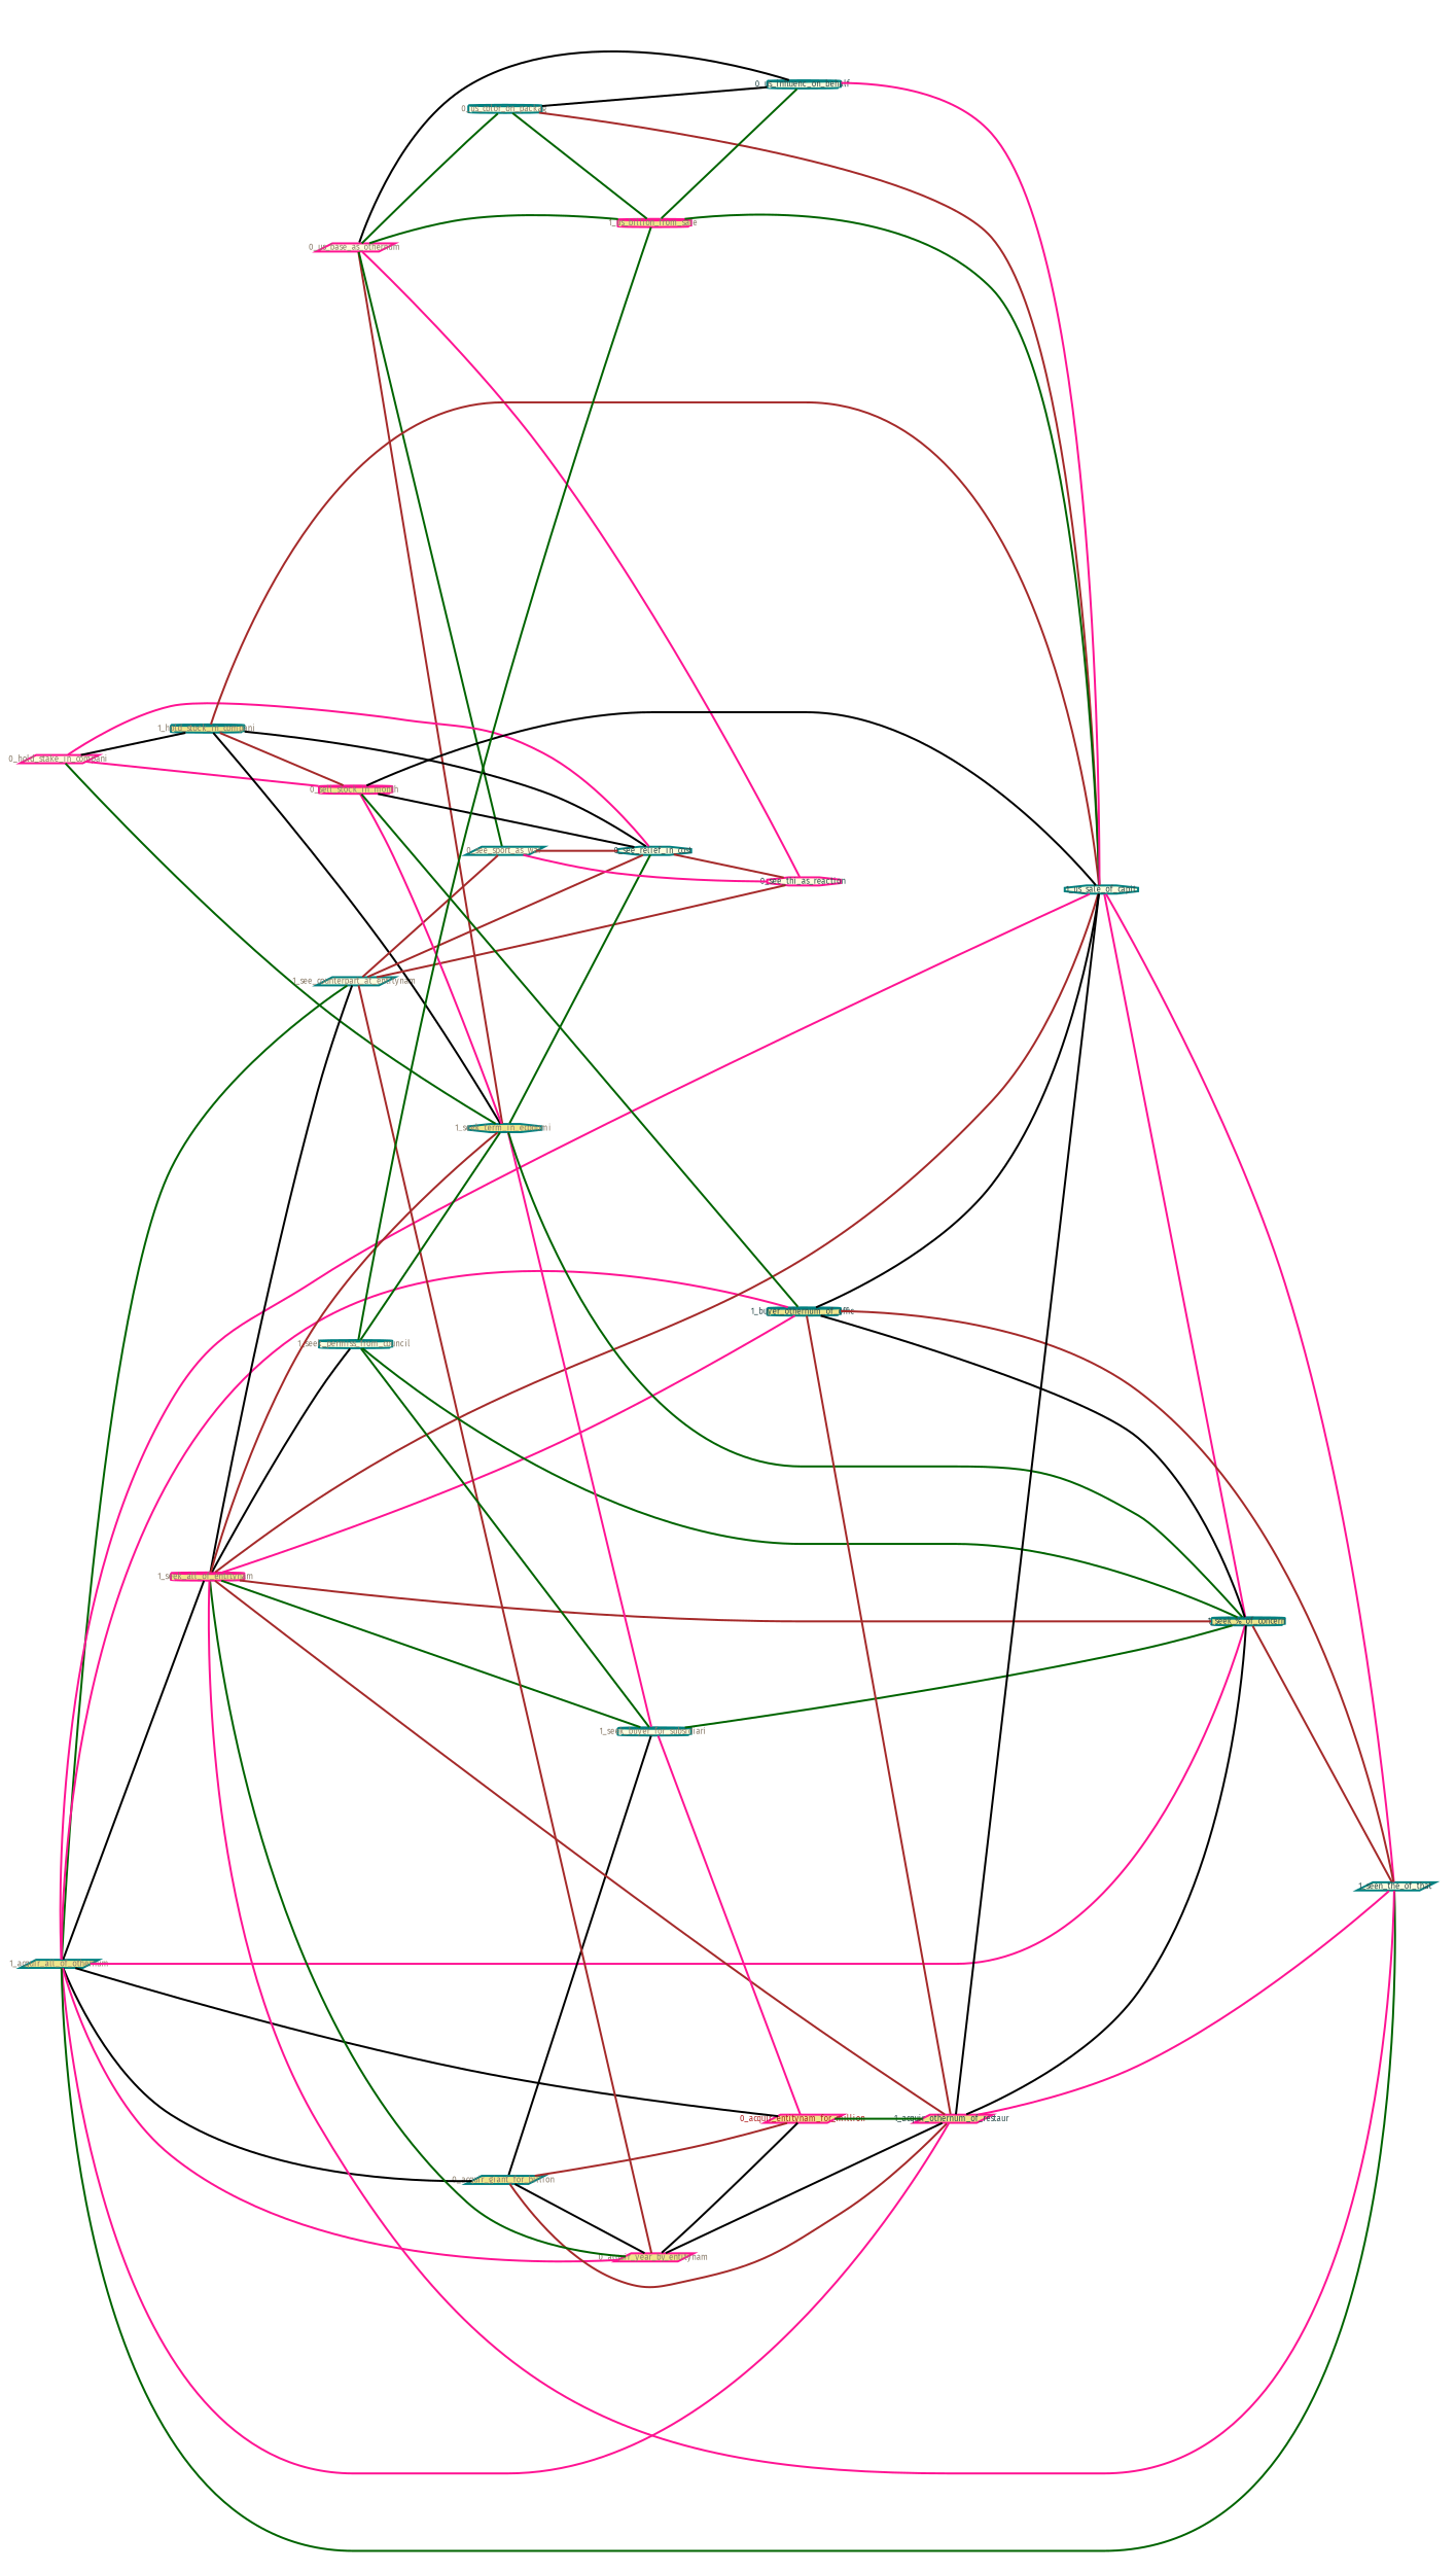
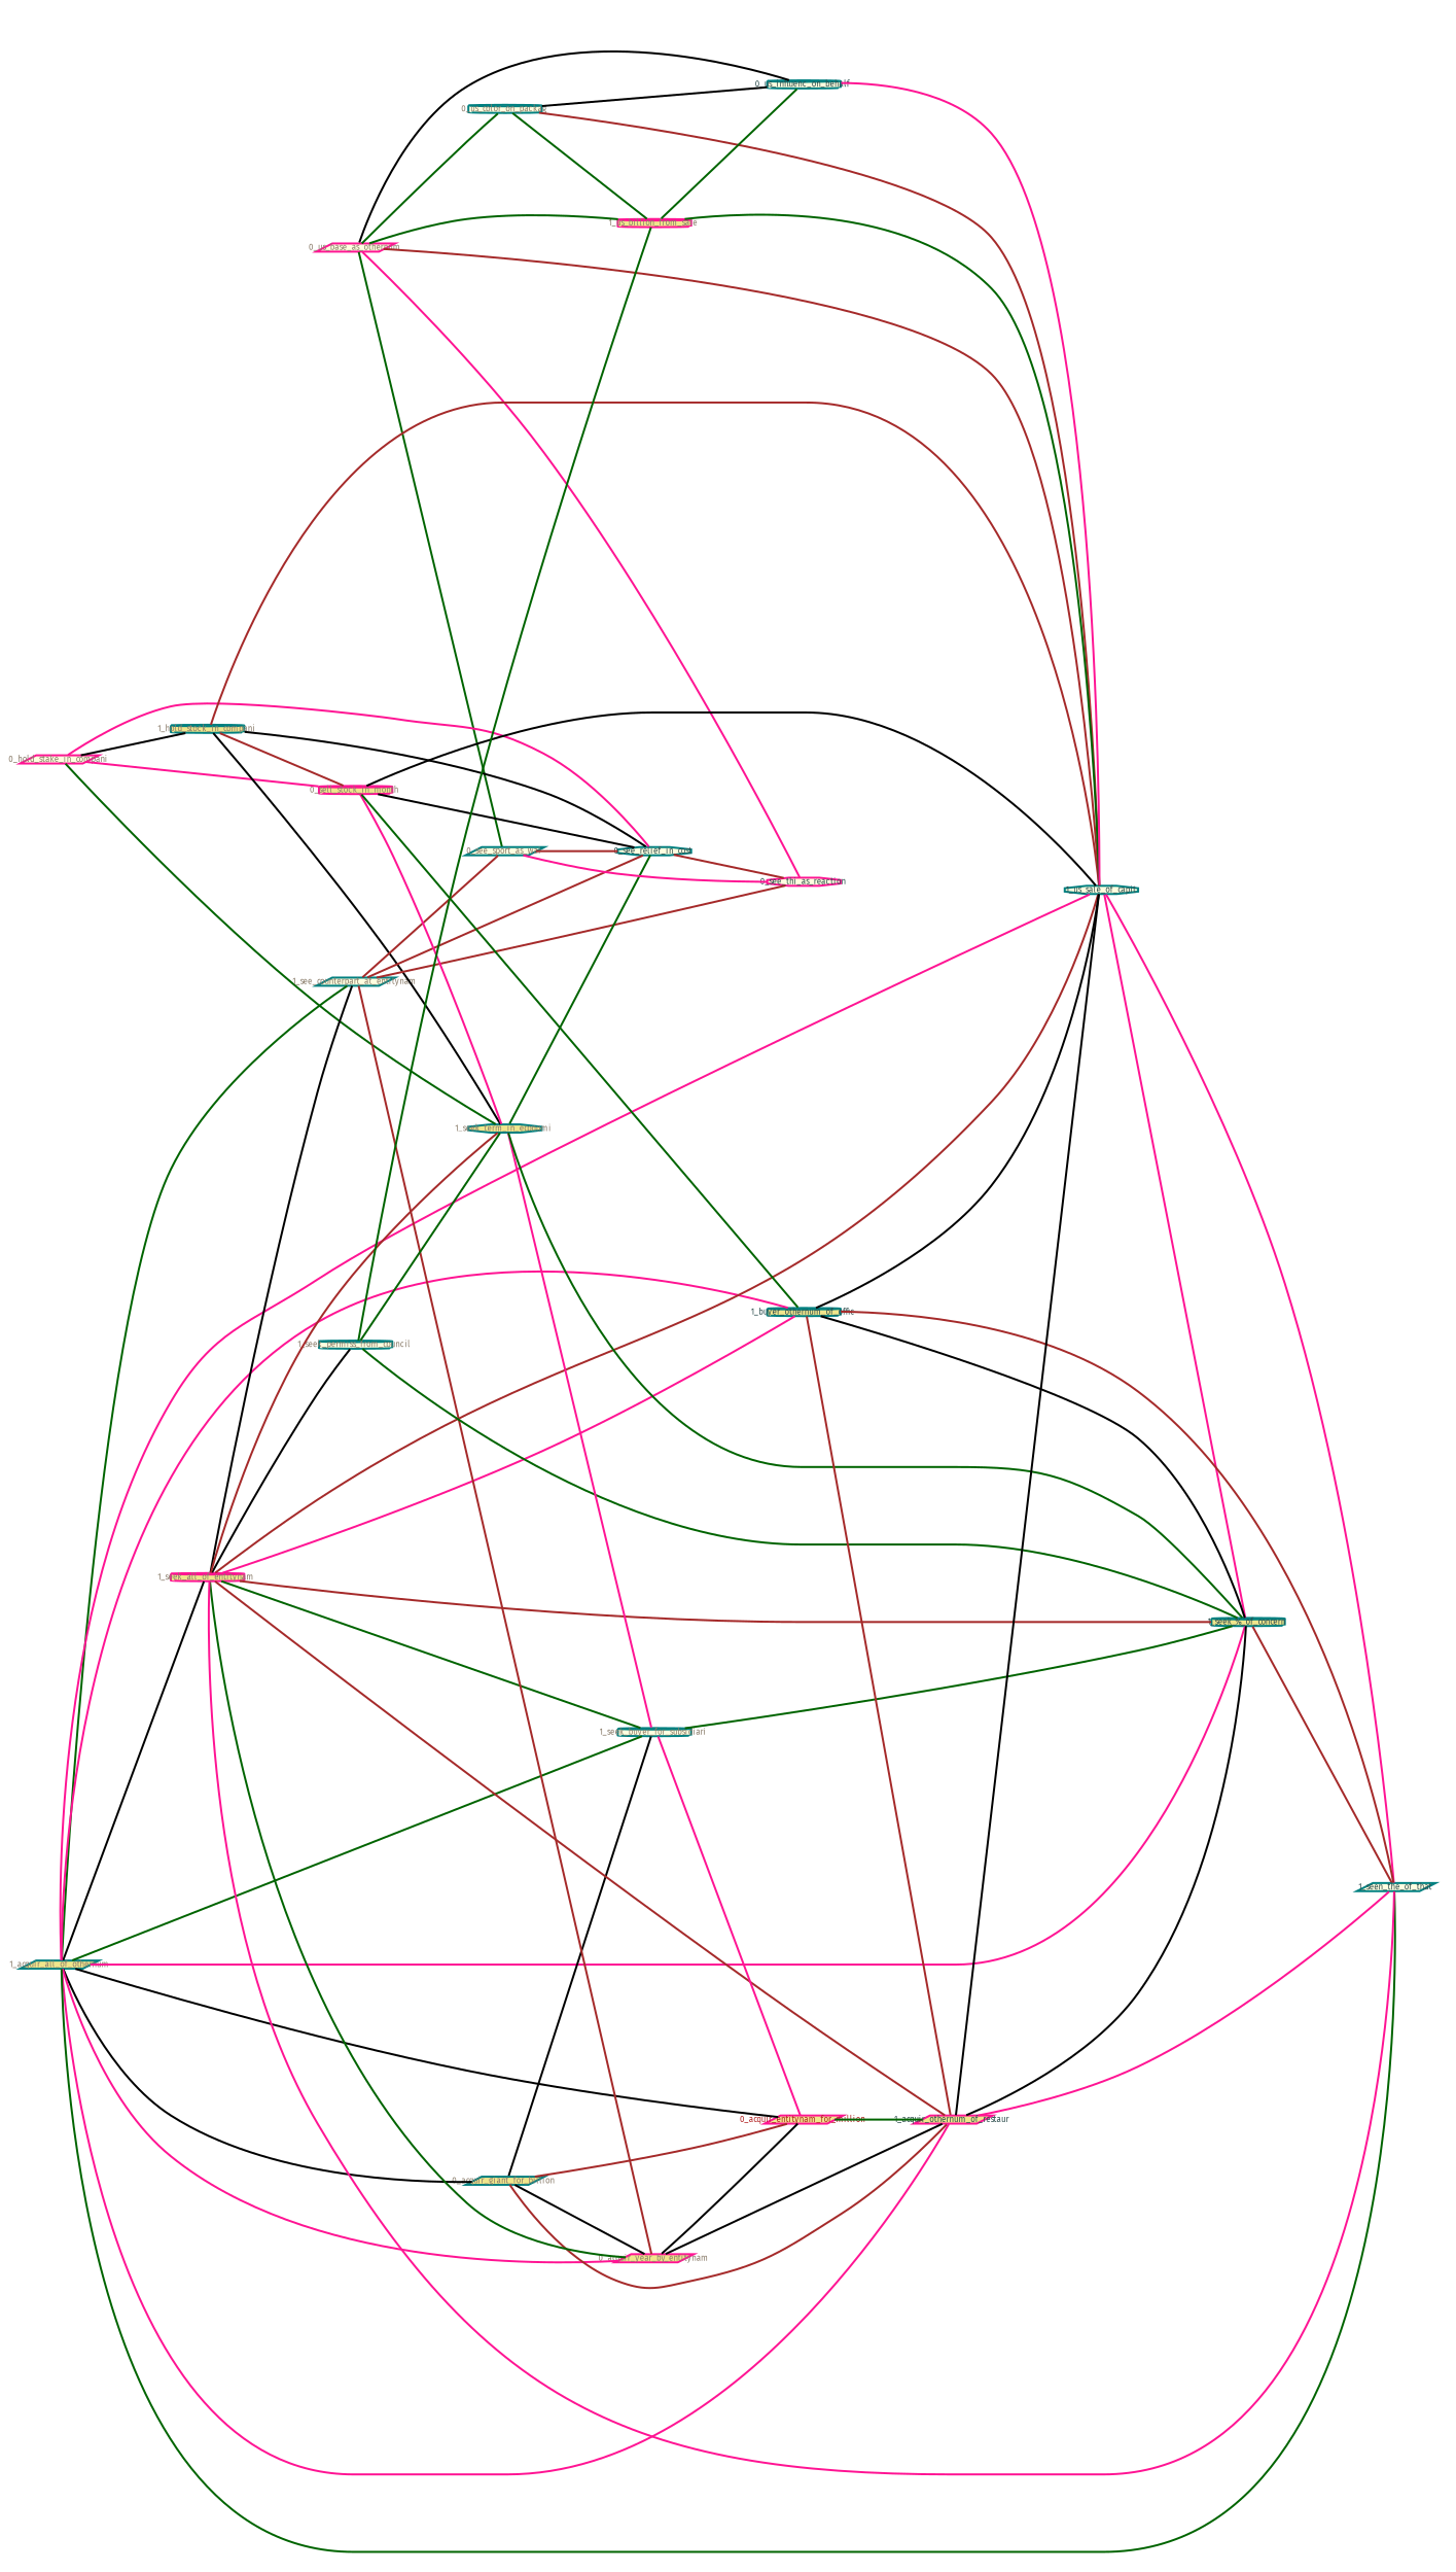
  graph {
    fontname="Fira Sans"
    rankdir=LR
    node [color=teal fillcolor=lightyellow fixedsize=true fontcolor="#8b7d6b" fontname="Fira Sans" fontsize=4 shape=parallelogram style=filled]
    edge [color=darkgreen fontname="Fira Sans" w=1]
    "0_us_base_as_othernum " [color=deeppink height=.06 width=.5]
    "0_hold_stake_in_compani " [color=deeppink height=.06 width=.5]
    n3 [fillcolor=khaki height=.06 label="1_acquir_all_of_othernum" width=.5]
    "0_acquir_giant_for_billion " [fillcolor=khaki height=.06 width=.5]
    "0_us_color_on_packag " [height=.06 shape=cylinder width=.5]
    "1_hold_stock_in_compani " [fillcolor=khaki height=.06 shape=cylinder width=.5]
    "1_seek_all_of_entitynam " [color=deeppink fillcolor=khaki height=.06 shape=cylinder width=.5]
    "1_see_counterpart_at_entitynam " [height=.06 width=.5]
    "0_sell_stock_in_month " [color=deeppink fillcolor=khaki height=.06 shape=cylinder width=.5]
    "1_seek_permiss_from_council " [height=.06 shape=cylinder width=.5]
    "1_seek_term_in_economi " [fillcolor=khaki height=.06 shape=octagon width=.5]
    "1_seek_buyer_for_subsidiari " [height=.06 shape=cylinder width=.5]
    "0_acquir_year_by_entitynam " [color=deeppink fillcolor=khaki height=.06 width=.5]
    "1_us_billion_from_sale " [color=deeppink fillcolor=khaki height=.06 shape=cylinder width=.5]
    "0_see_sport_as_wai " [height=.06 width=.5]
    "0_acquir_entitynam_for_million " [color=deeppink fillcolor=khaki fontcolor="#b22222" height=.06 width=.5]
    "0_us_influenc_on_behalf " [fontcolor="#2f4f4f" height=.06 shape=cylinder width=.5]
    "0_see_thi_as_reaction " [color=deeppink fontcolor="#2f4f4f" height=.06 shape=octagon width=.5]
    n19 [fontcolor="#2f4f4f" height=.06 label="1_us_sale_of_capit" shape=octagon width=.5]
    "0_see_relief_in_cost " [fontcolor="#2f4f4f" height=.06 shape=octagon width=.5]
    n21 [fillcolor=khaki fontcolor="#2f4f4f" height=.06 label="1_buyer_othernum_of_offic" shape=cylinder width=.5]
    "1_acquir_othernum_of_restaur " [color=deeppink fillcolor=khaki fontcolor="#2f4f4f" height=.06 width=.5]
    "1_seek_%_of_concern " [fillcolor=khaki fontcolor="#2f4f4f" height=.06 shape=cylinder width=.5]
    "1_seen_the_of_that " [fontcolor="#2f4f4f" height=.06 width=.5]
    subgraph sub_1 {
      "0_us_base_as_othernum "
      "0_hold_stake_in_compani "
      n3
      "0_acquir_giant_for_billion "
      "0_us_color_on_packag "
      "1_hold_stock_in_compani "
      "1_seek_all_of_entitynam "
      "1_see_counterpart_at_entitynam "
      "0_sell_stock_in_month "
      "1_seek_permiss_from_council "
      "1_seek_term_in_economi "
      "1_seek_buyer_for_subsidiari "
      "0_acquir_year_by_entitynam "
      "1_us_billion_from_sale "
      "0_see_sport_as_wai "
    }
    subgraph sub_2 {
      "0_acquir_entitynam_for_million "
    }
    "0_us_base_as_othernum " -- "0_us_color_on_packag "
    "0_us_base_as_othernum " -- "1_us_billion_from_sale "
    "0_us_base_as_othernum " -- "0_see_sport_as_wai "
    "0_us_base_as_othernum " -- "0_us_influenc_on_behalf " [color=black]
    "0_us_base_as_othernum " -- "0_see_thi_as_reaction " [color=deeppink]
-   "0_us_base_as_othernum " -- "1_seek_term_in_economi " [color=brown]
+   "0_us_base_as_othernum " -- n19 [color=brown]
    "0_hold_stake_in_compani " -- "1_hold_stock_in_compani " [color=black w=3]
    "0_hold_stake_in_compani " -- "0_sell_stock_in_month " [color=deeppink]
    "0_hold_stake_in_compani " -- "1_seek_term_in_economi "
    "0_hold_stake_in_compani " -- "0_see_relief_in_cost " [color=deeppink]
    n3 -- "0_acquir_giant_for_billion " [color=black]
    n3 -- "1_seek_all_of_entitynam " [color=black w=3]
    n3 -- "1_see_counterpart_at_entitynam "
    n3 -- "0_acquir_year_by_entitynam " [color=deeppink w=2]
    n3 -- "0_acquir_entitynam_for_million " [color=black]
    n3 -- n19 [color=deeppink]
    n3 -- n21 [color=deeppink]
    n3 -- "1_acquir_othernum_of_restaur " [color=deeppink w=2]
    n3 -- "1_seek_%_of_concern " [color=deeppink]
    n3 -- "1_seen_the_of_that "
    "0_acquir_giant_for_billion " -- "1_seek_buyer_for_subsidiari " [color=black]
    "0_acquir_giant_for_billion " -- "0_acquir_year_by_entitynam " [color=black]
    "0_acquir_giant_for_billion " -- "0_acquir_entitynam_for_million " [color=brown w=2]
    "0_acquir_giant_for_billion " -- "1_acquir_othernum_of_restaur " [color=brown]
    "0_us_color_on_packag " -- "1_us_billion_from_sale "
    "0_us_color_on_packag " -- "0_us_influenc_on_behalf " [color=black w=2]
    "0_us_color_on_packag " -- n19 [color=brown]
    "1_hold_stock_in_compani " -- "0_sell_stock_in_month " [color=brown w=2]
    "1_hold_stock_in_compani " -- "1_seek_term_in_economi " [color=black]
    "1_hold_stock_in_compani " -- n19 [color=brown]
    "1_hold_stock_in_compani " -- "0_see_relief_in_cost " [color=black]
    "1_seek_all_of_entitynam " -- "1_see_counterpart_at_entitynam " [color=black]
    "1_seek_all_of_entitynam " -- "1_seek_permiss_from_council " [color=black]
    "1_seek_all_of_entitynam " -- "1_seek_term_in_economi " [color=brown]
    "1_seek_all_of_entitynam " -- "1_seek_buyer_for_subsidiari "
    "1_seek_all_of_entitynam " -- "0_acquir_year_by_entitynam "
    "1_seek_all_of_entitynam " -- n19 [color=brown]
    "1_seek_all_of_entitynam " -- n21 [color=deeppink]
    "1_seek_all_of_entitynam " -- "1_acquir_othernum_of_restaur " [color=brown]
    "1_seek_all_of_entitynam " -- "1_seek_%_of_concern " [color=brown w=2]
    "1_seek_all_of_entitynam " -- "1_seen_the_of_that " [color=deeppink]
    "1_see_counterpart_at_entitynam " -- "0_acquir_year_by_entitynam " [color=brown]
    "1_see_counterpart_at_entitynam " -- "0_see_sport_as_wai " [color=brown]
    "1_see_counterpart_at_entitynam " -- "0_see_thi_as_reaction " [color=brown]
    "1_see_counterpart_at_entitynam " -- "0_see_relief_in_cost " [color=brown]
    "0_sell_stock_in_month " -- "1_seek_term_in_economi " [color=deeppink]
    "0_sell_stock_in_month " -- n19 [color=black]
    "0_sell_stock_in_month " -- "0_see_relief_in_cost " [color=black]
    "0_sell_stock_in_month " -- n21
    "1_seek_permiss_from_council " -- "1_seek_term_in_economi "
-   "1_seek_permiss_from_council " -- "1_seek_buyer_for_subsidiari "
+   n3 -- "1_seek_buyer_for_subsidiari "
    "1_seek_permiss_from_council " -- "1_us_billion_from_sale "
    "1_seek_permiss_from_council " -- "1_seek_%_of_concern "
    "1_seek_term_in_economi " -- "1_seek_buyer_for_subsidiari " [color=deeppink]
    "1_seek_term_in_economi " -- "0_see_relief_in_cost "
    "1_seek_term_in_economi " -- "1_seek_%_of_concern "
    "1_seek_buyer_for_subsidiari " -- "0_acquir_entitynam_for_million " [color=deeppink]
    "1_seek_buyer_for_subsidiari " -- "1_seek_%_of_concern "
    "0_acquir_year_by_entitynam " -- "0_acquir_entitynam_for_million " [color=black]
    "0_acquir_year_by_entitynam " -- "1_acquir_othernum_of_restaur " [color=black]
    "1_us_billion_from_sale " -- "0_us_influenc_on_behalf "
    "1_us_billion_from_sale " -- n19
    "0_see_sport_as_wai " -- "0_see_thi_as_reaction " [color=deeppink w=2]
    "0_see_sport_as_wai " -- "0_see_relief_in_cost " [color=brown]
    "0_acquir_entitynam_for_million " -- "1_acquir_othernum_of_restaur "
    "0_us_influenc_on_behalf " -- n19 [color=deeppink]
    n19 -- "1_seek_%_of_concern " [color=deeppink]
    n19 -- "1_seen_the_of_that " [color=deeppink]
    "0_see_relief_in_cost " -- "0_see_thi_as_reaction " [color=brown]
    n21 -- n19 [color=black]
    n21 -- "1_acquir_othernum_of_restaur " [color=brown w=2]
    n21 -- "1_seek_%_of_concern " [color=black]
    n21 -- "1_seen_the_of_that " [color=brown]
    "1_acquir_othernum_of_restaur " -- n19 [color=black]
    "1_acquir_othernum_of_restaur " -- "1_seek_%_of_concern " [color=black]
    "1_acquir_othernum_of_restaur " -- "1_seen_the_of_that " [color=deeppink]
    "1_seek_%_of_concern " -- "1_seen_the_of_that " [color=brown]
  }
